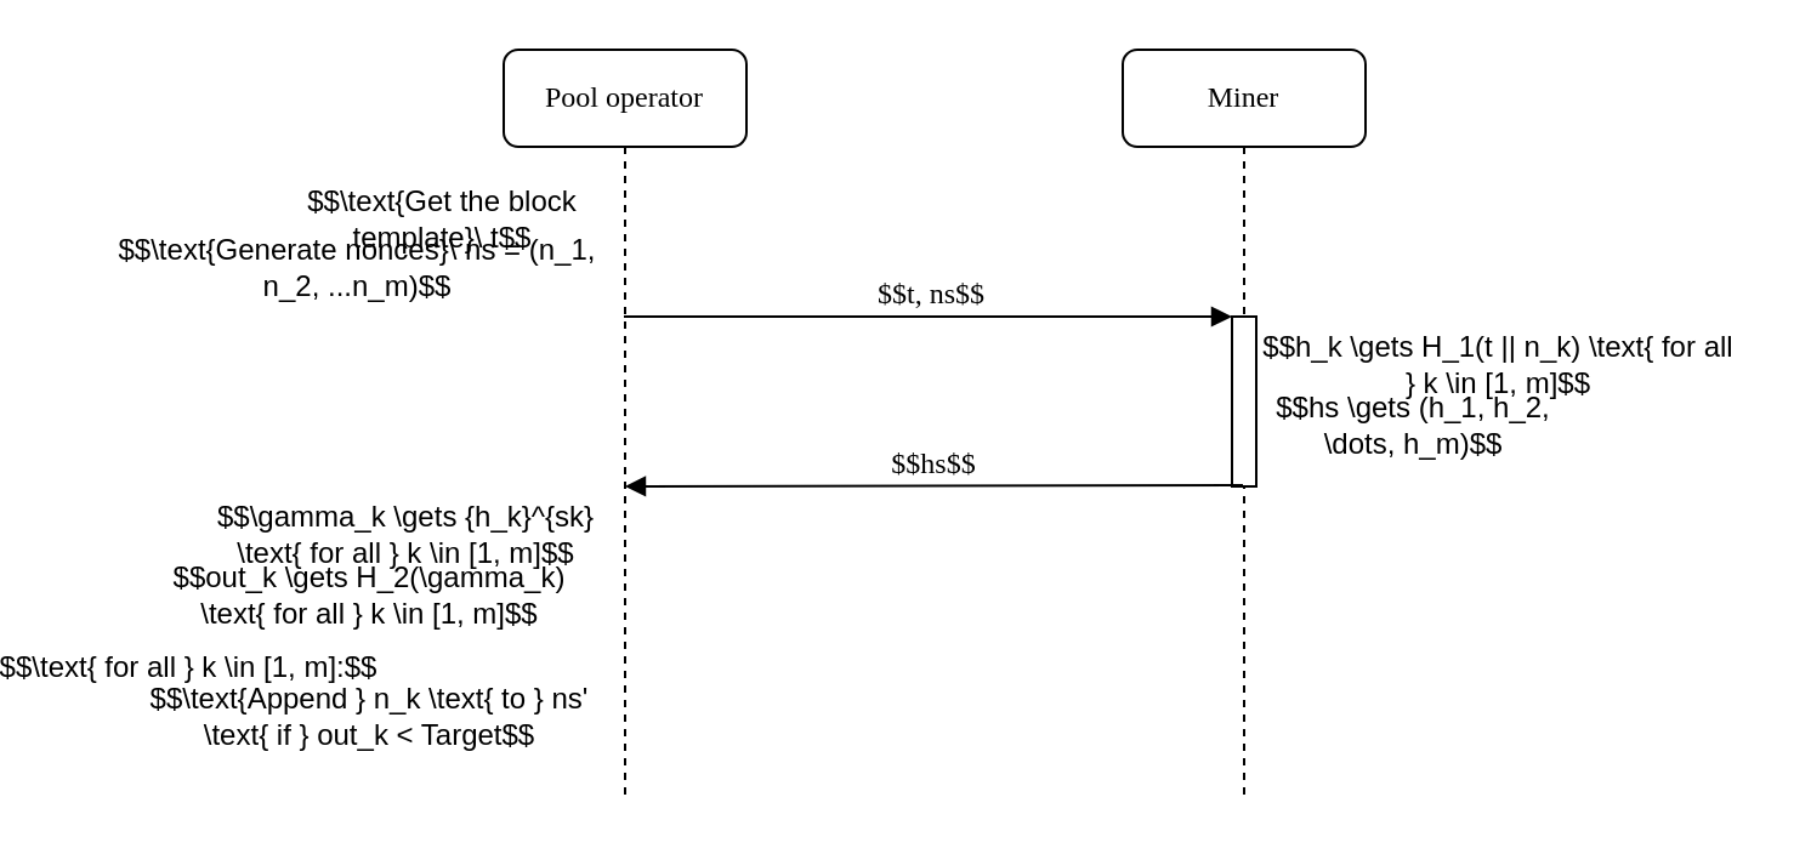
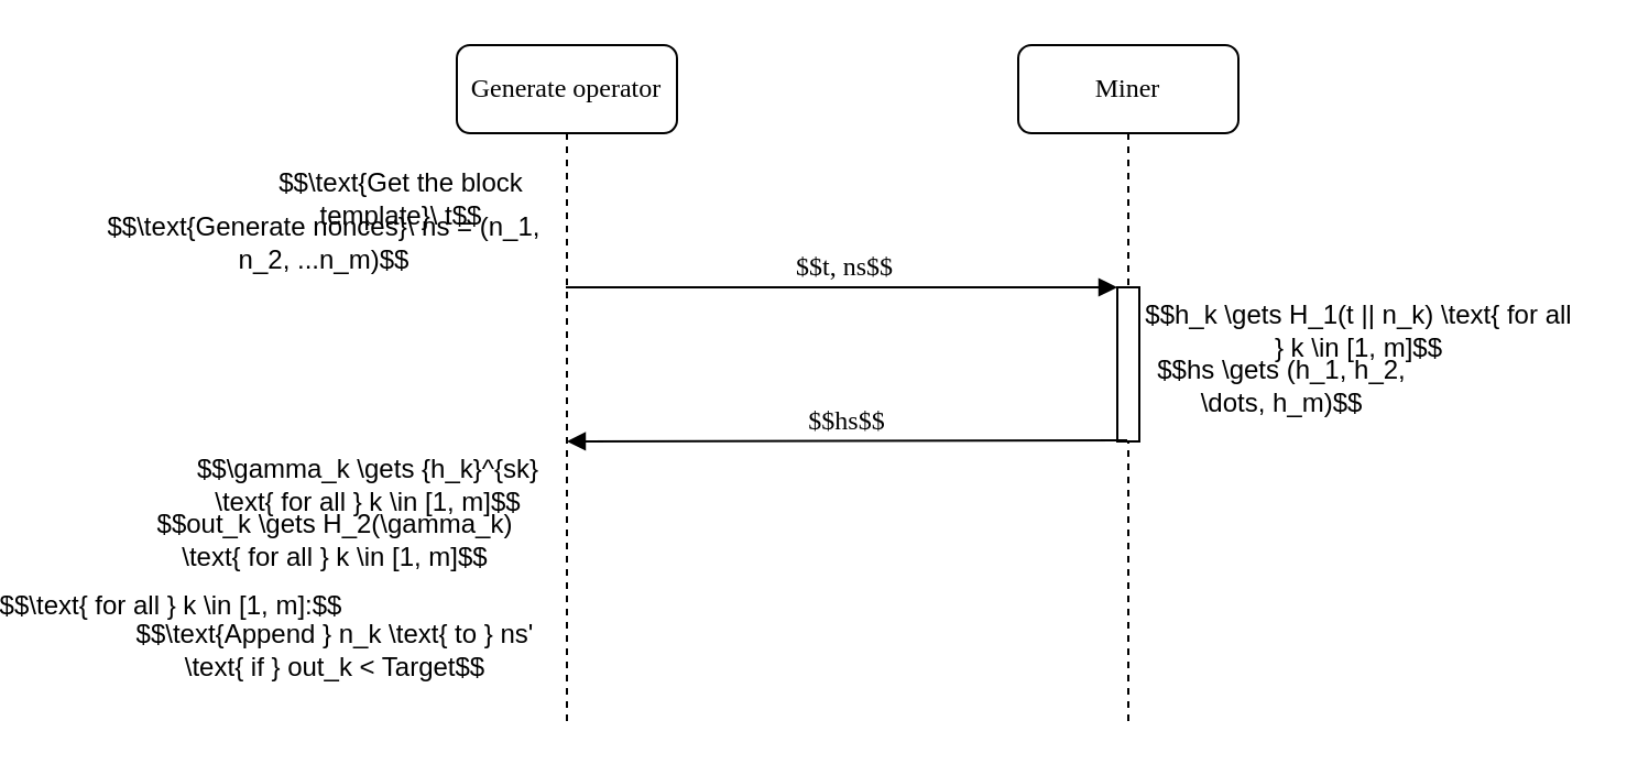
  <mxCell id="0" />
  <mxCell id="1" parent="0" />
  <mxCell id="2" value="Miner" style="shape=umlLifeline;perimeter=lifelinePerimeter;whiteSpace=wrap;html=1;container=1;collapsible=0;recursiveResize=0;outlineConnect=0;rounded=1;shadow=0;comic=0;labelBackgroundColor=none;strokeColor=#000000;strokeWidth=1;fillColor=#FFFFFF;fontFamily=Verdana;fontSize=12;fontColor=#000000;align=center;" parent="1" vertex="1"><mxGeometry x="458" y="20" width="100" height="310" as="geometry" /></mxCell>
  <mxCell id="3" value="" style="html=1;points=[];perimeter=orthogonalPerimeter;rounded=0;shadow=0;comic=0;labelBackgroundColor=none;strokeColor=#000000;strokeWidth=1;fillColor=#FFFFFF;fontFamily=Verdana;fontSize=12;fontColor=#000000;align=center;" parent="2" vertex="1"><mxGeometry x="45" y="110" width="10" height="70" as="geometry" /></mxCell>
- <mxCell id="4" value="Pool operator" style="shape=umlLifeline;perimeter=lifelinePerimeter;whiteSpace=wrap;html=1;container=1;collapsible=0;recursiveResize=0;outlineConnect=0;rounded=1;shadow=0;comic=0;labelBackgroundColor=none;strokeColor=#000000;strokeWidth=1;fillColor=#FFFFFF;fontFamily=Verdana;fontSize=12;fontColor=#000000;align=center;" parent="1" vertex="1"><mxGeometry x="203" y="20" width="100" height="310" as="geometry" /></mxCell>
+ <mxCell id="4" value="Generate operator" style="shape=umlLifeline;perimeter=lifelinePerimeter;whiteSpace=wrap;html=1;container=1;collapsible=0;recursiveResize=0;outlineConnect=0;rounded=1;shadow=0;comic=0;labelBackgroundColor=none;strokeColor=#000000;strokeWidth=1;fillColor=#FFFFFF;fontFamily=Verdana;fontSize=12;fontColor=#000000;align=center;" parent="1" vertex="1"><mxGeometry x="203" y="20" width="100" height="310" as="geometry" /></mxCell>
  <mxCell id="5" value="$$\text{Get the block template}\ t$$" style="text;html=1;strokeColor=none;fillColor=none;align=center;verticalAlign=middle;whiteSpace=wrap;rounded=0;fontSize=12;" parent="1" vertex="1"><mxGeometry y="80" width="150" height="20" as="geometry" x="103" /></mxCell>
  <mxCell id="6" value="$$\text{Generate nonces}\ ns = (n_1, n_2, ...n_m)$$" style="text;html=1;strokeColor=none;fillColor=none;align=center;verticalAlign=middle;whiteSpace=wrap;rounded=0;fontSize=12;" parent="1" vertex="1"><mxGeometry x="33" y="100" width="220" height="20" as="geometry" /></mxCell>
  <mxCell id="7" value="$$out_k \gets H_2(\gamma_k) \text{ for all } k \in [1, m]$$" style="text;html=1;strokeColor=none;fillColor=none;align=center;verticalAlign=middle;whiteSpace=wrap;rounded=0;fontSize=12;" parent="1" vertex="1"><mxGeometry x="53" y="235" width="190" height="20" as="geometry" /></mxCell>
  <mxCell id="8" style="edgeStyle=orthogonalEdgeStyle;rounded=0;orthogonalLoop=1;jettySize=auto;html=1;exitX=0.5;exitY=1;exitDx=0;exitDy=0;fontSize=12;" parent="1" edge="1"><mxGeometry relative="1" as="geometry"><mxPoint x="208" y="260" as="sourcePoint" /><mxPoint x="208" y="260" as="targetPoint" /></mxGeometry></mxCell>
  <mxCell id="9" value="$$t, ns$$" style="html=1;verticalAlign=bottom;endArrow=block;labelBackgroundColor=none;fontFamily=Verdana;fontSize=12;edgeStyle=elbowEdgeStyle;elbow=vertical;" parent="1" edge="1"><mxGeometry relative="1" as="geometry"><mxPoint x="252.5" y="130" as="sourcePoint" /><mxPoint x="503" y="130.5" as="targetPoint" /></mxGeometry></mxCell>
  <mxCell id="10" value="$$h_k \gets H_1(t || n_k) \text{ for all } k \in [1, m]$$" style="text;html=1;strokeColor=none;fillColor=none;align=center;verticalAlign=middle;whiteSpace=wrap;rounded=0;fontSize=12;" parent="1" vertex="1"><mxGeometry x="513" y="140" width="200" height="20" as="geometry" /></mxCell>
  <mxCell id="11" value="$$hs$$" style="html=1;verticalAlign=bottom;endArrow=block;labelBackgroundColor=none;fontFamily=Verdana;fontSize=12;edgeStyle=elbowEdgeStyle;elbow=vertical;exitX=0.4;exitY=0.983;exitDx=0;exitDy=0;exitPerimeter=0;" parent="1" edge="1"><mxGeometry relative="1" as="geometry"><mxPoint x="507.5" y="199.5" as="sourcePoint" /><mxPoint x="253" y="200" as="targetPoint" /></mxGeometry></mxCell>
  <mxCell id="12" value="$$\gamma_k \gets {h_k}^{sk} \text{ for all } k \in [1, m]$$" style="text;html=1;strokeColor=none;fillColor=none;align=center;verticalAlign=middle;whiteSpace=wrap;rounded=0;fontSize=12;" parent="1" vertex="1"><mxGeometry x="73" y="210" width="180" height="20" as="geometry" /></mxCell>
  <mxCell id="13" value="$$\text{Append } n_k \text{ to } ns' \text{ if } out_k &amp;lt; Target$$" style="text;html=1;strokeColor=none;fillColor=none;align=center;verticalAlign=middle;whiteSpace=wrap;rounded=0;fontSize=12;" vertex="1" parent="1"><mxGeometry x="48" y="285" width="200" height="20" as="geometry" /></mxCell>
  <mxCell id="14" value="&lt;span style=&quot;text-align: left ; white-space: nowrap&quot;&gt;$$\text{ for all } k \in [1, m]:$$&lt;/span&gt;" style="text;html=1;strokeColor=none;fillColor=none;align=center;verticalAlign=middle;whiteSpace=wrap;rounded=0;fontSize=12;" vertex="1" parent="1"><mxGeometry x="20.5" y="265" width="105" height="20" as="geometry" /></mxCell>
  <mxCell id="15" value="$$hs \gets (h_1, h_2, \dots, h_m)$$" style="text;html=1;strokeColor=none;fillColor=none;align=center;verticalAlign=middle;whiteSpace=wrap;rounded=0;fontSize=12;" vertex="1" parent="1"><mxGeometry x="513" y="165" width="130" height="20" as="geometry" /></mxCell>
